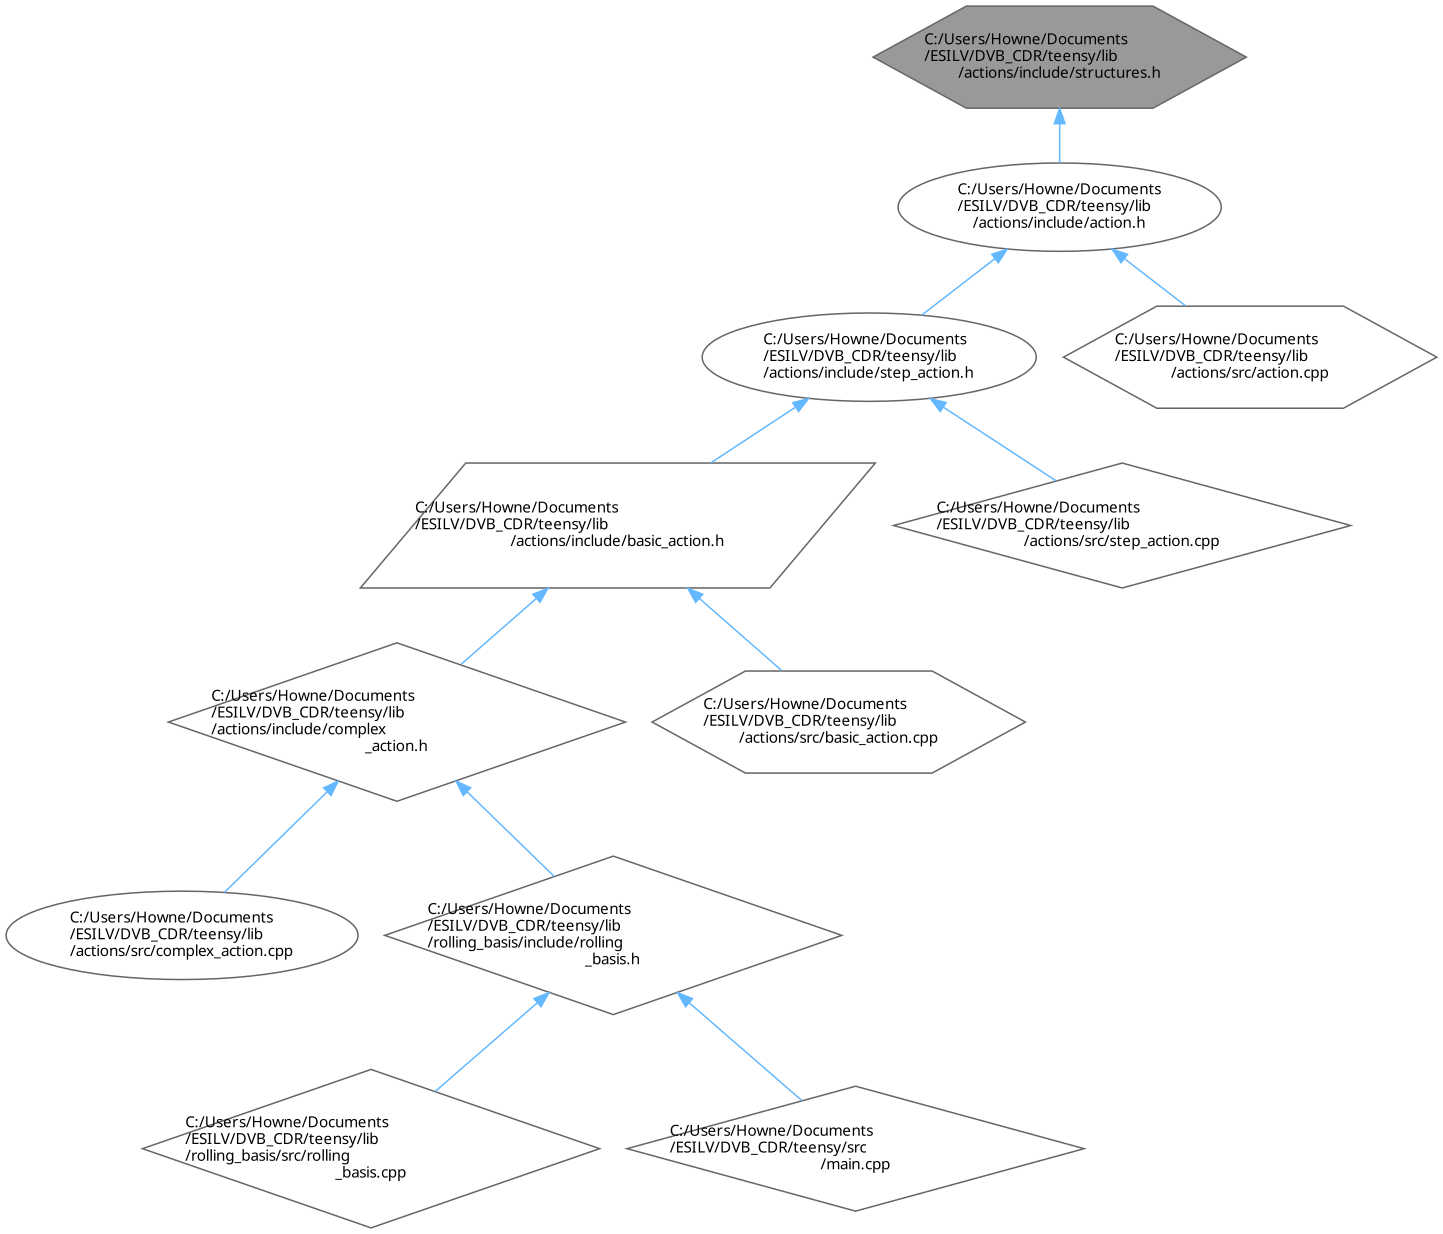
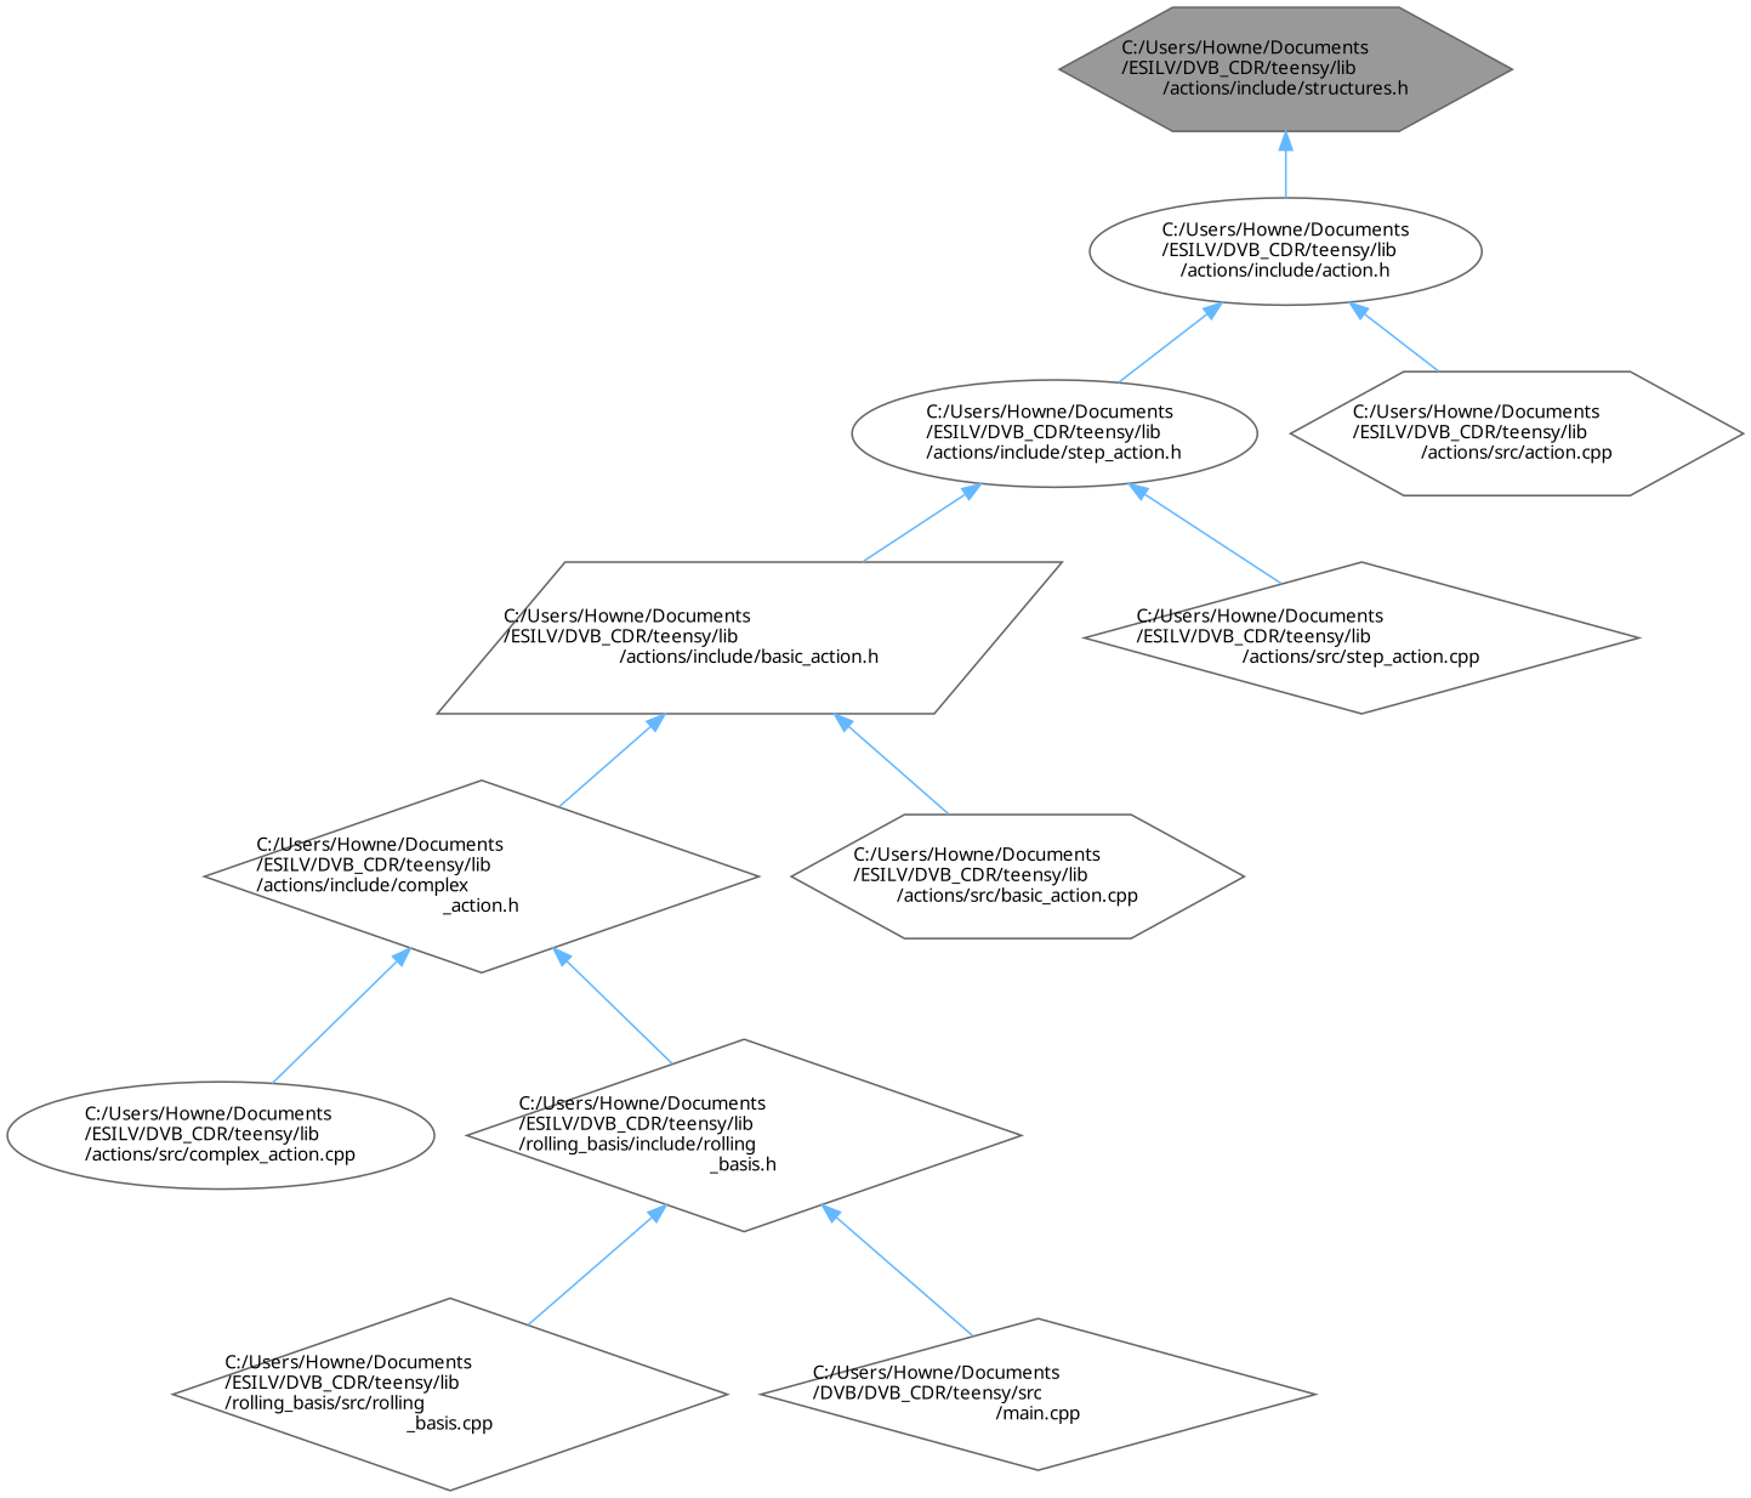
  digraph {
    fontname="Noto Sans"
    node [color=grey40 fillcolor=white fontname="Noto Sans" fontsize=10 shape=diamond style=filled]
    edge [color=steelblue1 dir=back fontname="Noto Sans" fontsize=10 labelfontname=Helvetica labelfontsize=10 style=solid]
    n1 [color=gray40 fillcolor=grey60 fontcolor=black height=0.2 label="C:/Users/Howne/Documents\l/ESILV/DVB_CDR/teensy/lib\l/actions/include/structures.h" shape=hexagon width=0.4]
    n2 [height=0.2 label="C:/Users/Howne/Documents\l/ESILV/DVB_CDR/teensy/lib\l/actions/include/action.h" shape=ellipse width=0.4]
    n3 [height=0.2 label="C:/Users/Howne/Documents\l/ESILV/DVB_CDR/teensy/lib\l/actions/include/step_action.h" shape=ellipse width=0.4]
    n4 [height=0.2 label="C:/Users/Howne/Documents\l/ESILV/DVB_CDR/teensy/lib\l/actions/src/action.cpp" shape=hexagon width=0.4]
    n5 [height=0.2 label="C:/Users/Howne/Documents\l/ESILV/DVB_CDR/teensy/lib\l/actions/include/basic_action.h" shape=parallelogram width=0.4]
    n6 [height=0.2 label="C:/Users/Howne/Documents\l/ESILV/DVB_CDR/teensy/lib\l/actions/src/step_action.cpp" width=0.4]
    n7 [height=0.2 label="C:/Users/Howne/Documents\l/ESILV/DVB_CDR/teensy/lib\l/actions/include/complex\l_action.h" width=0.4]
    n8 [height=0.2 label="C:/Users/Howne/Documents\l/ESILV/DVB_CDR/teensy/lib\l/actions/src/basic_action.cpp" shape=hexagon width=0.4]
    n9 [height=0.2 label="C:/Users/Howne/Documents\l/ESILV/DVB_CDR/teensy/lib\l/actions/src/complex_action.cpp" shape=ellipse width=0.4]
    n10 [height=0.2 label="C:/Users/Howne/Documents\l/ESILV/DVB_CDR/teensy/lib\l/rolling_basis/include/rolling\l_basis.h" width=0.4]
    n11 [height=0.2 label="C:/Users/Howne/Documents\l/ESILV/DVB_CDR/teensy/lib\l/rolling_basis/src/rolling\l_basis.cpp" width=0.4]
-   n12 [height=0.2 label="C:/Users/Howne/Documents\l/ESILV/DVB_CDR/teensy/src\l/main.cpp" width=0.4]
+   n12 [height=0.2 label="C:/Users/Howne/Documents\l/DVB/DVB_CDR/teensy/src\l/main.cpp" width=0.4]
    n1 -> n2
    n2 -> n3
    n2 -> n4
    n3 -> n5
    n3 -> n6
    n5 -> n7
    n5 -> n8
    n7 -> n9
    n7 -> n10
    n10 -> n11
    n10 -> n12
  }
